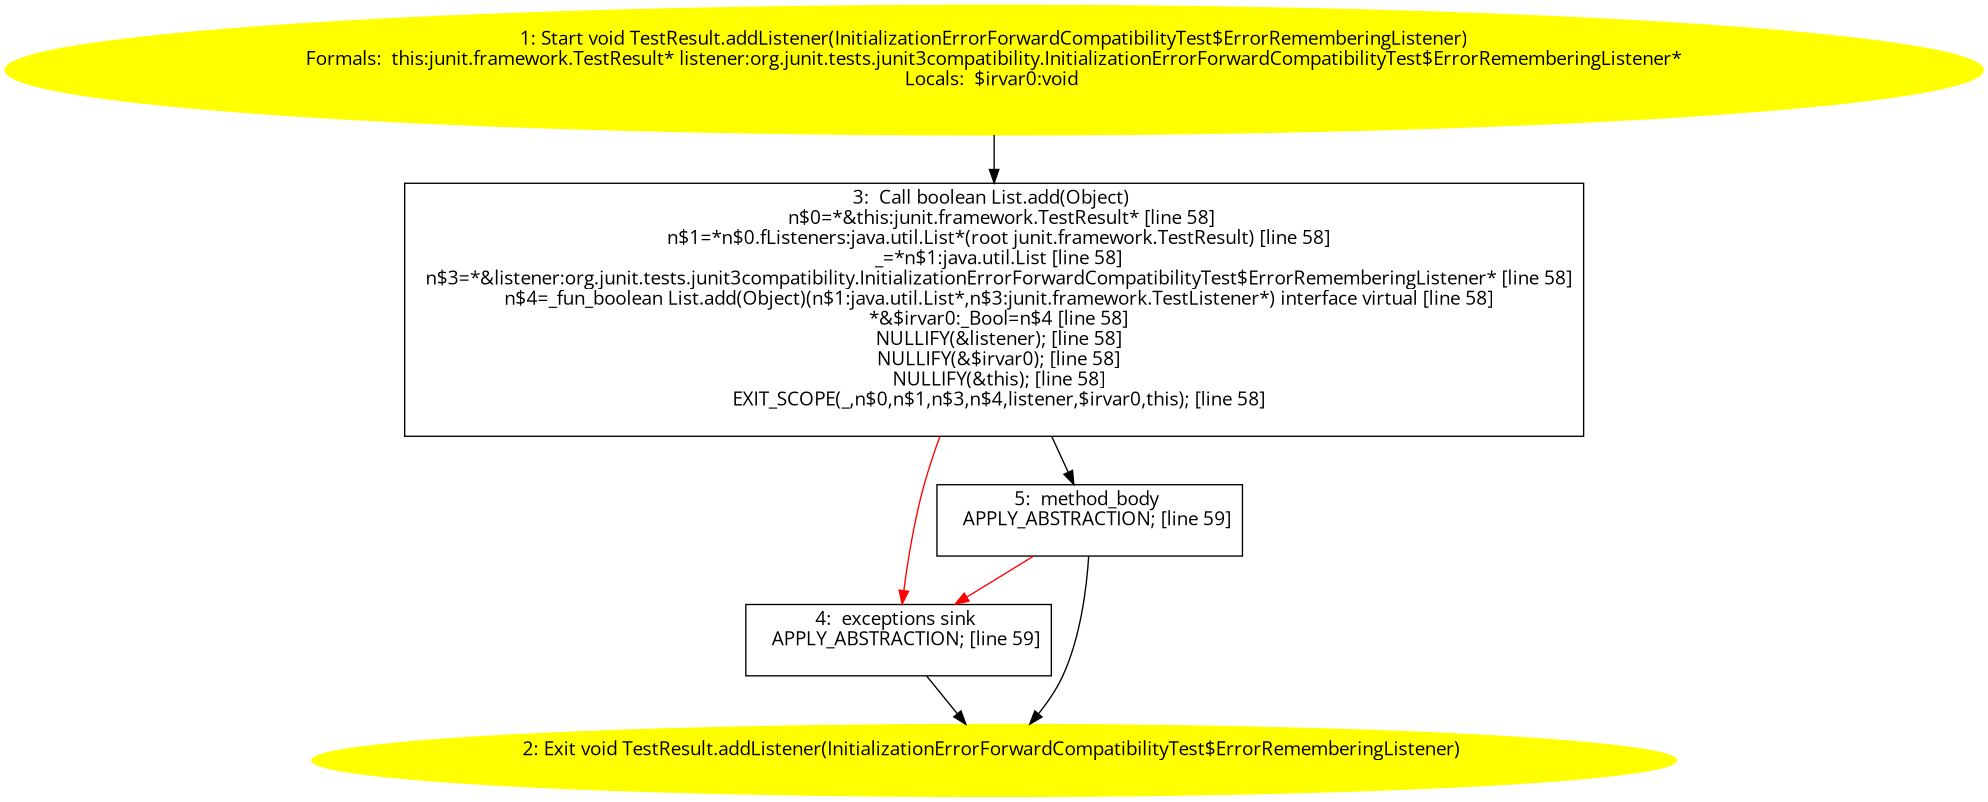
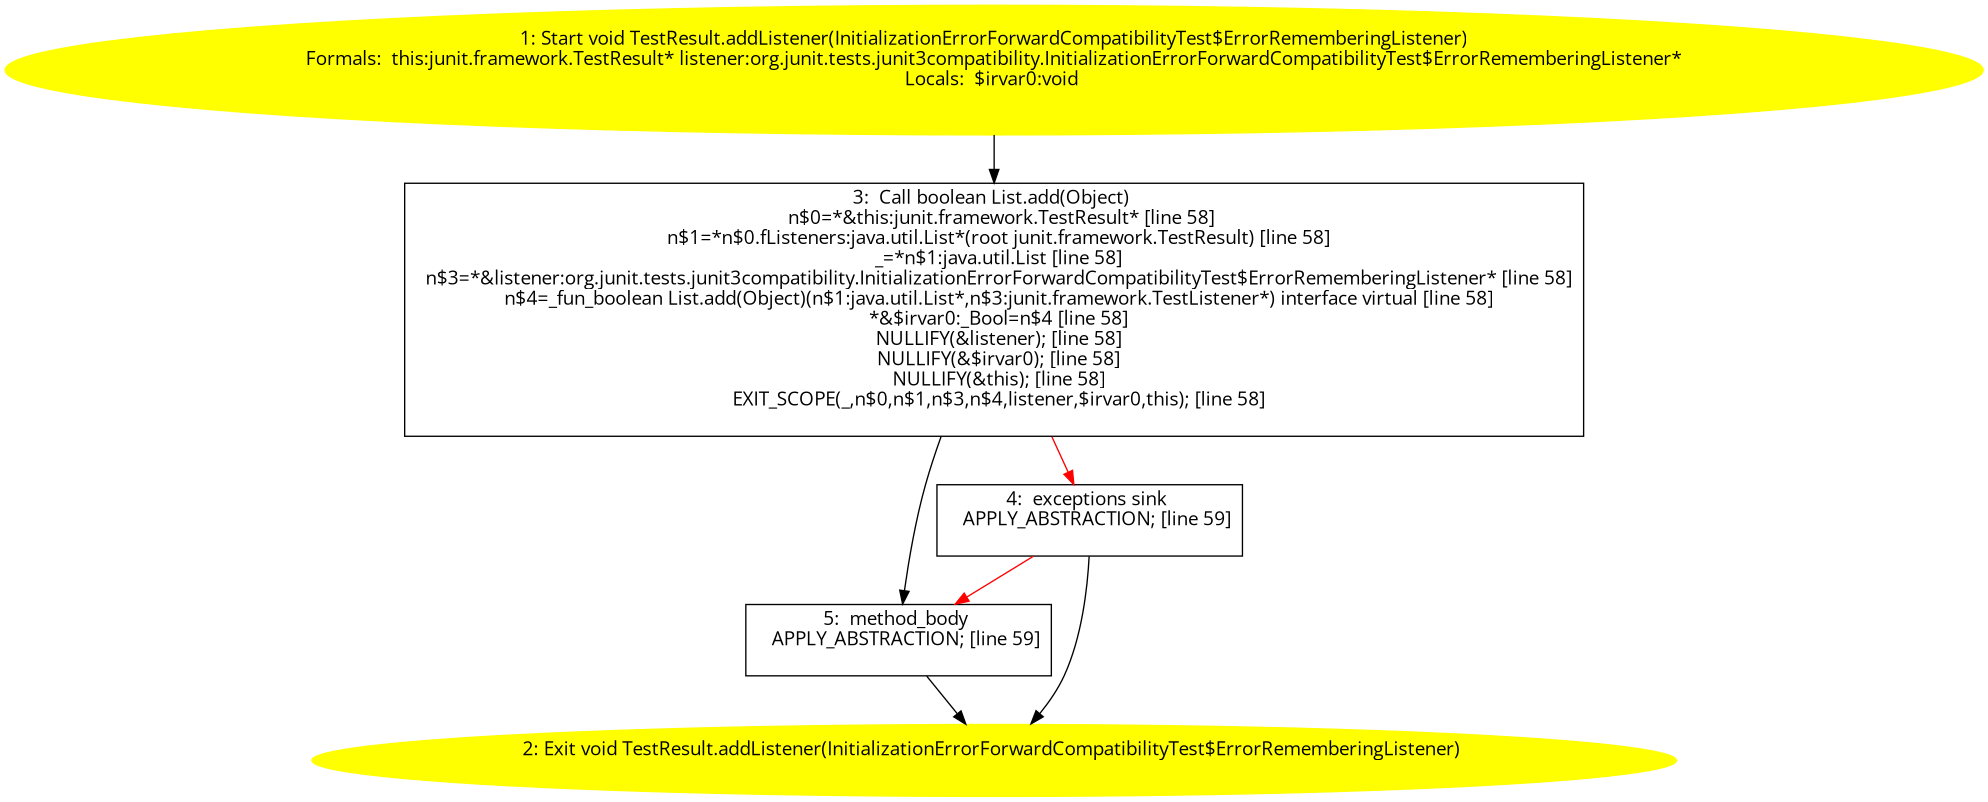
  digraph {
    fontname="Open Sans"
    node [fontname="Open Sans" shape=box]
    edge [fontname="Open Sans"]
    n1 [color=yellow label="1: Start void TestResult.addListener(InitializationErrorForwardCompatibilityTest$ErrorRememberingListener)\nFormals:  this:junit.framework.TestResult* listener:org.junit.tests.junit3compatibility.InitializationErrorForwardCompatibilityTest$ErrorRememberingListener*\nLocals:  $irvar0:void \n  " style=filled shape=""]
    n2 [label="3:  Call boolean List.add(Object) \n   n$0=*&this:junit.framework.TestResult* [line 58]\n  n$1=*n$0.fListeners:java.util.List*(root junit.framework.TestResult) [line 58]\n  _=*n$1:java.util.List [line 58]\n  n$3=*&listener:org.junit.tests.junit3compatibility.InitializationErrorForwardCompatibilityTest$ErrorRememberingListener* [line 58]\n  n$4=_fun_boolean List.add(Object)(n$1:java.util.List*,n$3:junit.framework.TestListener*) interface virtual [line 58]\n  *&$irvar0:_Bool=n$4 [line 58]\n  NULLIFY(&listener); [line 58]\n  NULLIFY(&$irvar0); [line 58]\n  NULLIFY(&this); [line 58]\n  EXIT_SCOPE(_,n$0,n$1,n$3,n$4,listener,$irvar0,this); [line 58]\n "]
    n3 [label="5:  method_body \n   APPLY_ABSTRACTION; [line 59]\n "]
    n4 [label="4:  exceptions sink \n   APPLY_ABSTRACTION; [line 59]\n "]
    n5 [color=yellow label="2: Exit void TestResult.addListener(InitializationErrorForwardCompatibilityTest$ErrorRememberingListener) \n  " style=filled shape=""]
    n1 -> n2
    n2 -> n3
    n2 -> n4 [color=red]
-   n3 -> n4 [color=red]
+   n4 -> n3 [color=red]
    n3 -> n5
    n4 -> n5
  }
